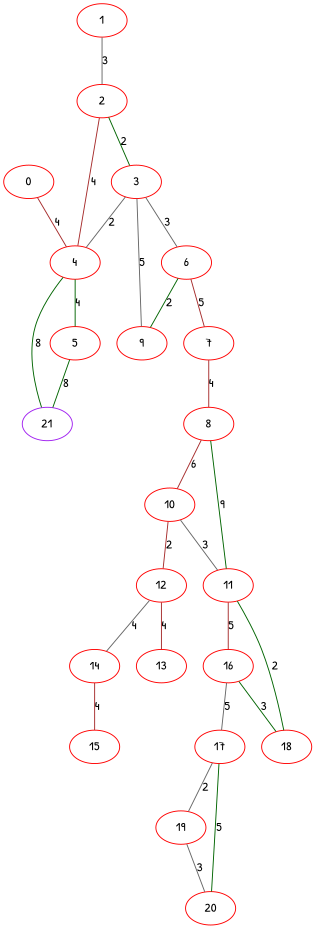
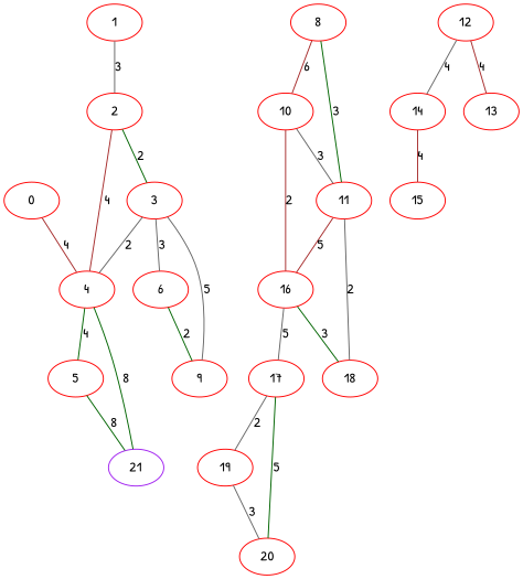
  graph {
    fontname="Patrick Hand"
    node [color=red fontname="Patrick Hand" weight=1]
    edge [color=gray40 fontname="Patrick Hand"]
    0
    4
    1
    2
    3
    6
    9
    5
    21 [color=purple weight=4]
-   7
    8
    10
    11
    12
    16
    18
    14
    13
    15
    17
    19
    20
    0 -- 4 [color=brown label=4]
    4 -- 5 [color=darkgreen label=4]
    4 -- 21 [color=darkgreen label=8]
    1 -- 2 [label=3]
    2 -- 4 [color=brown label=4]
    2 -- 3 [color=darkgreen label=2]
    3 -- 4 [label=2]
    3 -- 6 [label=3]
    3 -- 9 [label=5]
    6 -- 9 [color=darkgreen label=2]
-   6 -- 7 [color=brown label=5]
    5 -- 21 [color=darkgreen label=8]
-   7 -- 8 [color=brown label=4]
    8 -- 10 [color=brown label=6]
-   8 -- 11 [color=darkgreen label=9]
+   8 -- 11 [color=darkgreen label=3]
    10 -- 11 [label=3]
-   10 -- 12 [color=brown label=2]
+   10 -- 16 [color=brown label=2]
    11 -- 16 [color=brown label=5]
-   11 -- 18 [color=darkgreen label=2]
+   11 -- 18 [label=2]
    12 -- 14 [label=4]
    12 -- 13 [color=brown label=4]
    16 -- 18 [color=darkgreen label=3]
    16 -- 17 [label=5]
    14 -- 15 [color=brown label=4]
    17 -- 19 [label=2]
    17 -- 20 [color=darkgreen label=5]
    19 -- 20 [label=3]
  }
